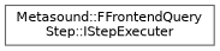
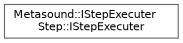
  digraph {
    rankdir=LR
-   n1 [color=grey40 fillcolor=white fontname=Helvetica fontsize=10 height=0.2 label="Metasound::FFrontendQuery\lStep::IStepExecuter" shape=box style=filled width=0.4]
+   n1 [color=grey40 fillcolor=white fontname=Helvetica fontsize=10 height=0.2 label="Metasound::IStepExecuter\lStep::IStepExecuter" shape=box style=filled width=0.4]
  }
